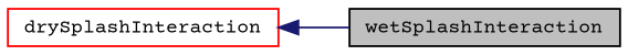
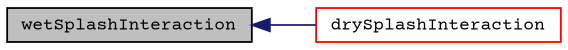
  digraph {
    rankdir=LR
    fontname="Courier Prime"
    node [fontname="Courier Prime" fontsize=10 shape=record]
    n1 [color=black fillcolor=grey75 fontcolor=black height=0.2 label=wetSplashInteraction style=filled width=0.4]
    n2 [color=red height=0.2 label=drySplashInteraction width=0.4]
-   n2 -> n1 [color=midnightblue dir=back fontname="Courier Prime" fontsize=10 labelfontname=FreeSans labelfontsize=10 style=solid]
+   n1 -> n2 [color=midnightblue dir=back fontname="Courier Prime" fontsize=10 labelfontname=FreeSans labelfontsize=10 style=solid]
  }
